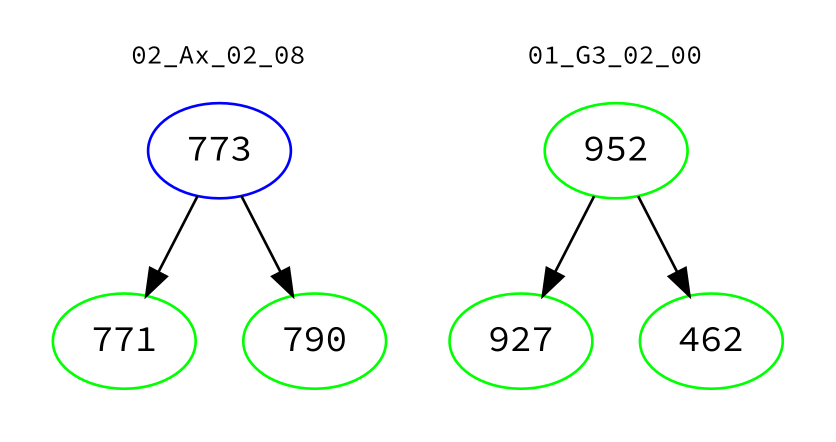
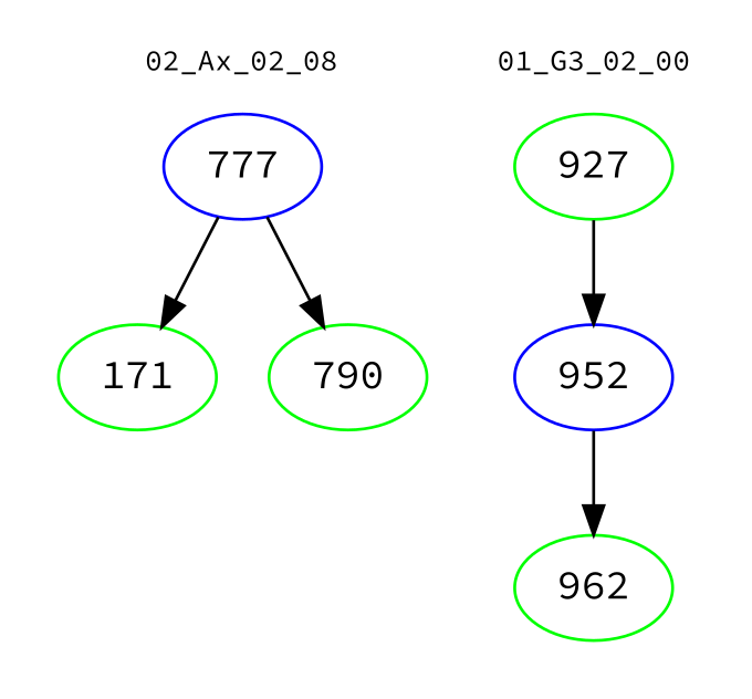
  digraph {
    fontname="Source Code Pro"
    node [color=green fontname="Source Code Pro"]
    edge [color=black fontname="Source Code Pro"]
-   n1 [color=blue label=773]
-   n2 [label=771]
+   n1 [color=blue label=777]
+   n2 [label=171]
    n3 [label=790]
-   n4 [label=952]
+   n4 [color=blue label=952]
    n5 [label=927]
-   n6 [label=462]
+   n6 [label=962]
    subgraph cluster_1 {
      color=white
      fontsize=10
      label="02_Ax_02_08"
      n1
      n2
      n3
    }
    subgraph cluster_2 {
      color=white
      fontsize=10
      label="01_G3_02_00"
      n4
      n5
      n6
    }
    n1 -> n2
    n1 -> n3
-   n4 -> n5
+   n5 -> n4
    n4 -> n6
  }
